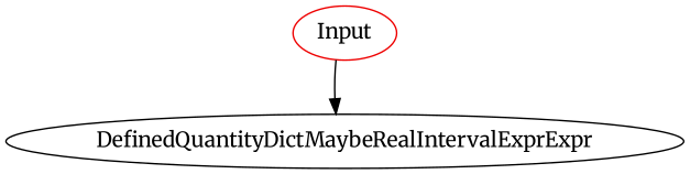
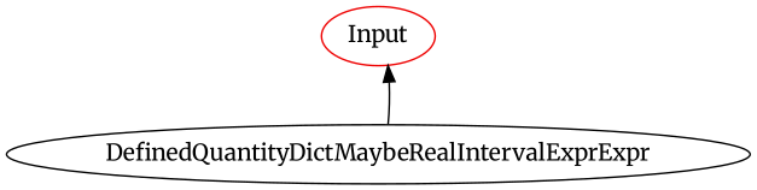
  digraph {
    fontname=Merriweather
    node [fontname=Merriweather]
    n1 [color=red2 label=Input shape=oval]
    DefinedQuantityDictMaybeRealIntervalExprExpr
-   n1 -> DefinedQuantityDictMaybeRealIntervalExprExpr [fontname=Merriweather]
+   DefinedQuantityDictMaybeRealIntervalExprExpr -> n1 [fontname=Merriweather]
  }
